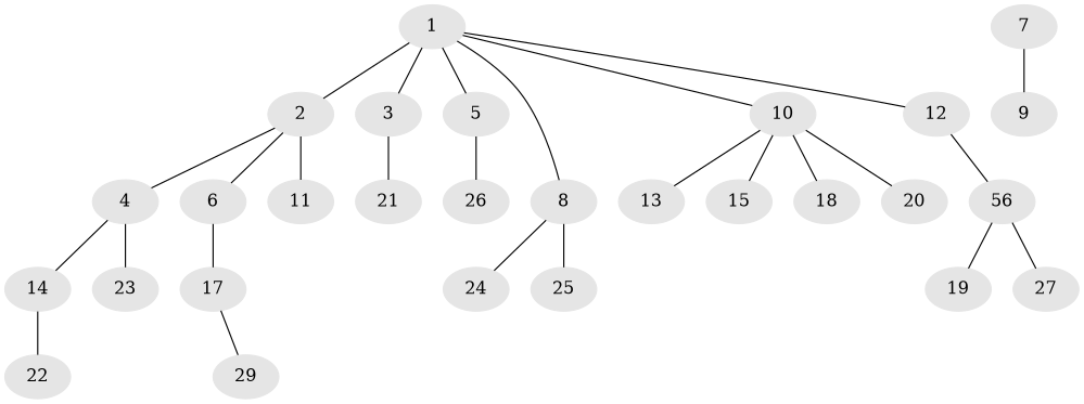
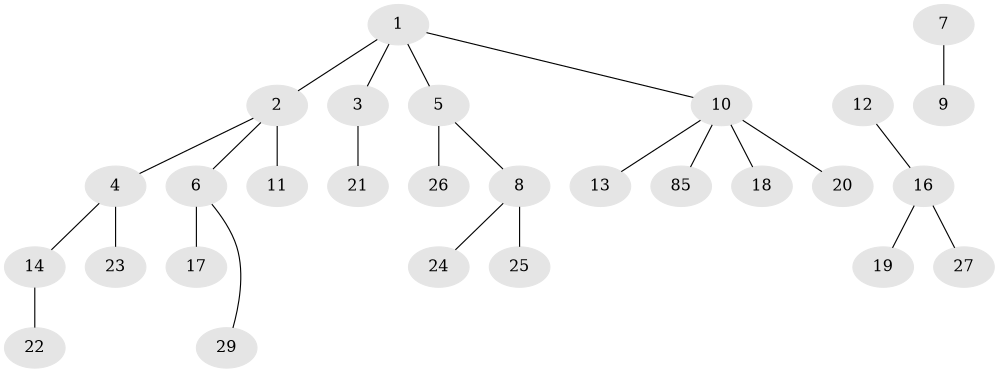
  graph {
    node [color=gray90 style=filled]
    edge [weight=1.0]
    1
    2
    3
    5
    10
    12
    4
    6
    11
    21
    8
    26
    13
-   15
+   15 [label=85]
    18
    20
-   16 [label=56]
+   16
    14
    23
    17
    7
    9
    22
    24
    25
    29
    19
    27
    1 -- 2 [weight=3.0]
    1 -- 3
    1 -- 5
    1 -- 10
-   1 -- 12
    2 -- 4
    2 -- 6
    2 -- 11
    3 -- 21 [weight=2.0]
-   1 -- 8
+   5 -- 8
    5 -- 26 [weight=2.0]
    10 -- 13
    10 -- 15
    10 -- 18 [weight=2.0]
    10 -- 20
    12 -- 16
    4 -- 14
    4 -- 23
    6 -- 17
    8 -- 24
    8 -- 25 [weight=2.0]
    16 -- 19
    16 -- 27
    14 -- 22
-   17 -- 29
+   6 -- 29
    7 -- 9
  }
